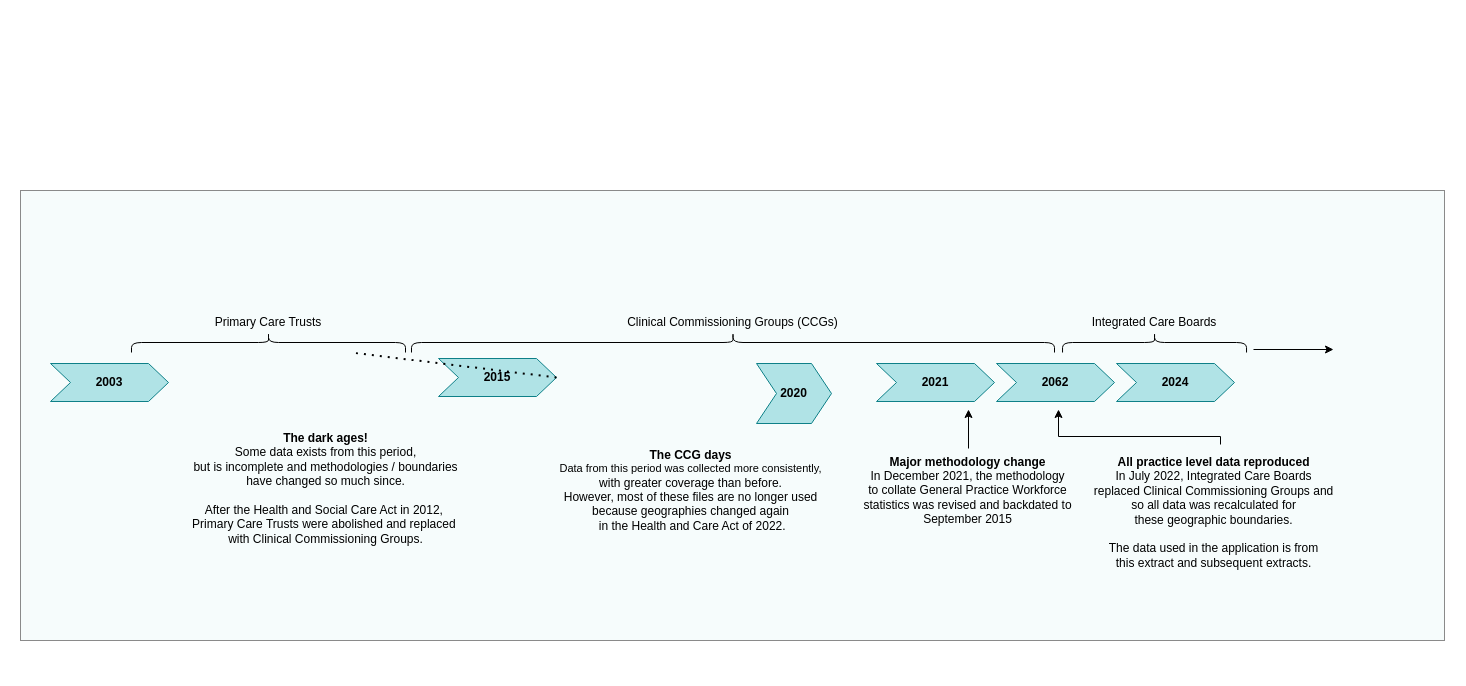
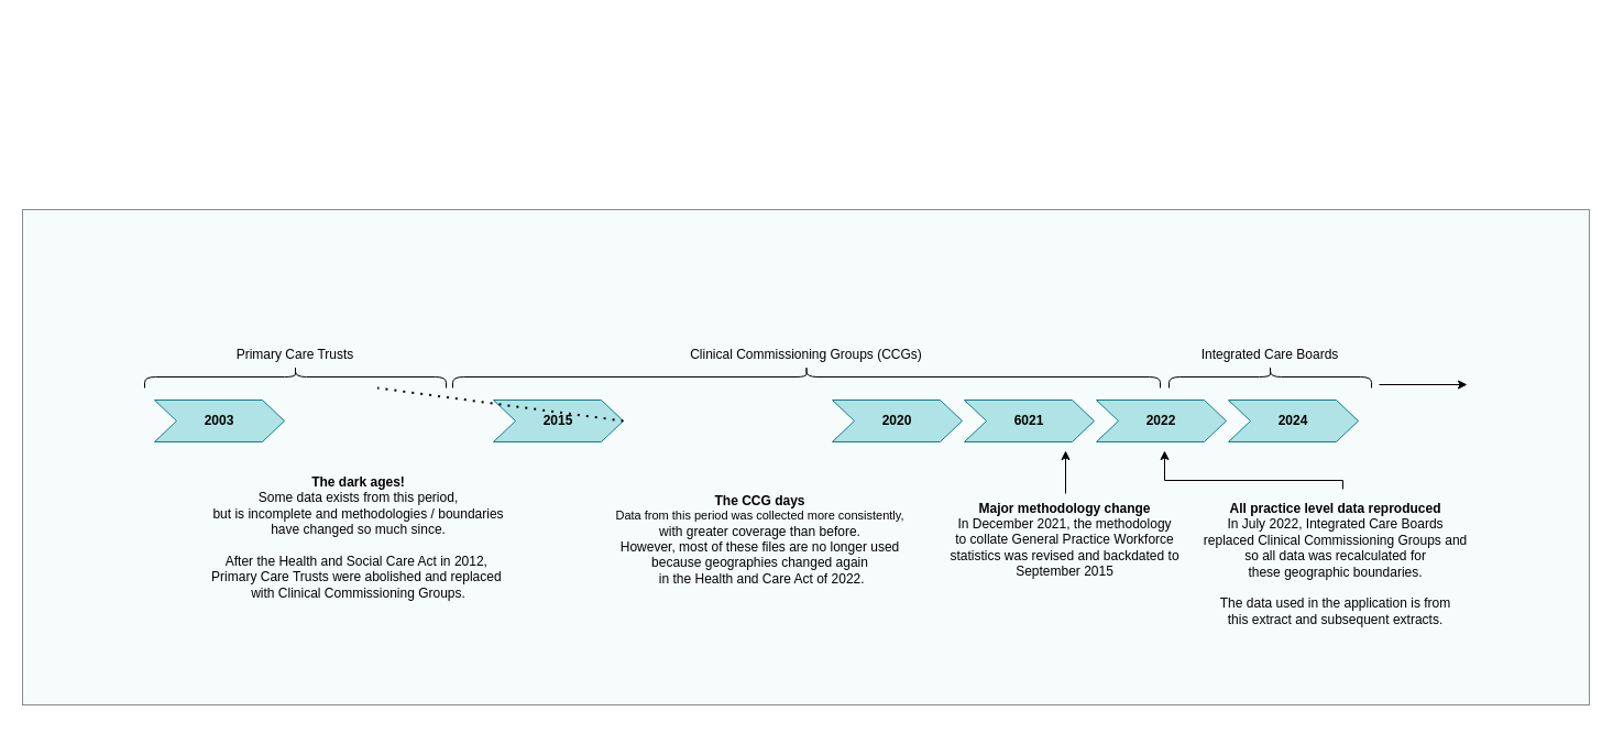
  <mxCell id="0" />
  <mxCell id="1" parent="0" />
  <mxCell id="2" value="" style="rounded=0;whiteSpace=wrap;html=1;fillColor=#F6FCFC;strokeColor=#8A8A8A;" vertex="1" parent="1"><mxGeometry x="20" y="190" width="1424" height="450" as="geometry" /></mxCell>
- <mxCell id="3" value="2015" style="shape=step;perimeter=stepPerimeter;whiteSpace=wrap;html=1;fixedSize=1;fontStyle=1;fillColor=#b0e3e6;strokeColor=#0e8088;" parent="1" vertex="1"><mxGeometry x="438" y="358" width="118" height="38" as="geometry" /></mxCell>
- <mxCell id="4" value="2020" style="shape=step;perimeter=stepPerimeter;whiteSpace=wrap;html=1;fixedSize=1;fontStyle=1;fillColor=#b0e3e6;strokeColor=#0e8088;" parent="1" vertex="1"><mxGeometry x="756" y="363" width="75" height="60" as="geometry" /></mxCell>
- <mxCell id="5" value="2021" style="shape=step;perimeter=stepPerimeter;whiteSpace=wrap;html=1;fixedSize=1;fontStyle=1;fillColor=#b0e3e6;strokeColor=#0e8088;" parent="1" vertex="1"><mxGeometry x="876" y="363" width="118" height="38" as="geometry" /></mxCell>
- <mxCell id="6" value="2062" style="shape=step;perimeter=stepPerimeter;whiteSpace=wrap;html=1;fixedSize=1;fontStyle=1;fillColor=#b0e3e6;strokeColor=#0e8088;" parent="1" vertex="1"><mxGeometry x="996" y="363" width="118" height="38" as="geometry" /></mxCell>
+ <mxCell id="3" value="2015" style="shape=step;perimeter=stepPerimeter;whiteSpace=wrap;html=1;fixedSize=1;fontStyle=1;fillColor=#b0e3e6;strokeColor=#0e8088;" parent="1" vertex="1"><mxGeometry x="448" y="363" width="118" height="38" as="geometry" /></mxCell>
+ <mxCell id="4" value="2020" style="shape=step;perimeter=stepPerimeter;whiteSpace=wrap;html=1;fixedSize=1;fontStyle=1;fillColor=#b0e3e6;strokeColor=#0e8088;" parent="1" vertex="1"><mxGeometry x="756" y="363" width="118" height="38" as="geometry" /></mxCell>
+ <mxCell id="5" value="6021" style="shape=step;perimeter=stepPerimeter;whiteSpace=wrap;html=1;fixedSize=1;fontStyle=1;fillColor=#b0e3e6;strokeColor=#0e8088;" parent="1" vertex="1"><mxGeometry x="876" y="363" width="118" height="38" as="geometry" /></mxCell>
+ <mxCell id="6" value="2022" style="shape=step;perimeter=stepPerimeter;whiteSpace=wrap;html=1;fixedSize=1;fontStyle=1;fillColor=#b0e3e6;strokeColor=#0e8088;" parent="1" vertex="1"><mxGeometry x="996" y="363" width="118" height="38" as="geometry" /></mxCell>
  <mxCell id="7" value="2024" style="shape=step;perimeter=stepPerimeter;whiteSpace=wrap;html=1;fixedSize=1;fontStyle=1;fillColor=#b0e3e6;strokeColor=#0e8088;" parent="1" vertex="1"><mxGeometry x="1116" y="363" width="118" height="38" as="geometry" /></mxCell>
- <mxCell id="8" value="2003" style="shape=step;perimeter=stepPerimeter;whiteSpace=wrap;html=1;fixedSize=1;fontStyle=1;fillColor=#b0e3e6;strokeColor=#0e8088;" parent="1" vertex="1"><mxGeometry x="50" y="363" width="118" height="38" as="geometry" /></mxCell>
+ <mxCell id="8" value="2003" style="shape=step;perimeter=stepPerimeter;whiteSpace=wrap;html=1;fixedSize=1;fontStyle=1;fillColor=#b0e3e6;strokeColor=#0e8088;" parent="1" vertex="1"><mxGeometry x="140" y="363" width="118" height="38" as="geometry" /></mxCell>
  <mxCell id="9" value="" style="endArrow=classic;html=1;rounded=0;" parent="1" edge="1"><mxGeometry width="50" height="50" relative="1" as="geometry"><mxPoint x="1253" y="349" as="sourcePoint" /><mxPoint x="1333" y="349" as="targetPoint" /></mxGeometry></mxCell>
  <mxCell id="10" value="" style="endArrow=none;dashed=1;html=1;dashPattern=1 3;strokeWidth=2;rounded=0;exitX=1;exitY=0.5;exitDx=0;exitDy=0;" parent="1" source="3" target="14" edge="1"><mxGeometry width="50" height="50" relative="1" as="geometry"><mxPoint x="571" y="381.58" as="sourcePoint" /><mxPoint x="781" y="381.58" as="targetPoint" /></mxGeometry></mxCell>
  <mxCell id="11" value="&lt;b style=&quot;border-color: var(--border-color); font-size: 12px;&quot;&gt;The CCG days&lt;br style=&quot;border-color: var(--border-color);&quot;&gt;&lt;/b&gt;Data from this period was collected more consistently,&lt;br style=&quot;border-color: var(--border-color); font-size: 12px;&quot;&gt;&lt;span style=&quot;font-size: 12px;&quot;&gt;with greater coverage than before. &lt;br&gt;However, most of these files are no longer used &lt;br&gt;because geographies changed again&lt;br&gt;&amp;nbsp;in the Health and Care Act of 2022.&lt;br&gt;&lt;/span&gt;" style="edgeLabel;html=1;align=center;verticalAlign=middle;resizable=0;points=[];labelBackgroundColor=none;" parent="1" vertex="1" connectable="0"><mxGeometry x="693" y="480" as="geometry"><mxPoint x="-4" y="9" as="offset" /></mxGeometry></mxCell>
  <mxCell id="12" value="&lt;b style=&quot;border-color: var(--border-color); font-size: 12px;&quot;&gt;Major methodology change&lt;br style=&quot;border-color: var(--border-color);&quot;&gt;&lt;/b&gt;&lt;span style=&quot;font-size: 12px;&quot;&gt;In December 2021, the methodology &lt;br&gt;to collate General Practice Workforce &lt;br&gt;statistics was revised and backdated to &lt;br&gt;September 2015&lt;br&gt;&lt;/span&gt;" style="edgeLabel;html=1;align=center;verticalAlign=middle;resizable=0;points=[];labelBackgroundColor=none;" parent="1" vertex="1" connectable="0"><mxGeometry x="970" y="480" as="geometry"><mxPoint x="-4" y="9" as="offset" /></mxGeometry></mxCell>
  <mxCell id="13" value="" style="endArrow=classic;html=1;rounded=0;" parent="1" edge="1"><mxGeometry width="50" height="50" relative="1" as="geometry"><mxPoint x="968" y="448" as="sourcePoint" /><mxPoint x="968" y="409" as="targetPoint" /></mxGeometry></mxCell>
  <mxCell id="14" value="Primary Care Trusts" style="shape=curlyBracket;whiteSpace=wrap;html=1;rounded=1;labelPosition=center;verticalLabelPosition=middle;align=center;verticalAlign=middle;rotation=90;horizontal=0;spacing=2;spacingBottom=40;" parent="1" vertex="1"><mxGeometry x="258" y="205" width="20" height="274" as="geometry" /></mxCell>
  <mxCell id="15" value="&lt;b style=&quot;border-color: var(--border-color); font-size: 12px;&quot;&gt;The dark ages!&lt;/b&gt;&lt;br style=&quot;border-color: var(--border-color); font-size: 12px;&quot;&gt;&lt;div style=&quot;border-color: var(--border-color); font-size: 12px;&quot;&gt;Some data exists from this period,&lt;/div&gt;&lt;div style=&quot;border-color: var(--border-color); font-size: 12px;&quot;&gt;but is incomplete and methodologies / boundaries&lt;/div&gt;&lt;div style=&quot;border-color: var(--border-color); font-size: 12px;&quot;&gt;have changed so much since.&lt;/div&gt;&lt;div style=&quot;border-color: var(--border-color); font-size: 12px;&quot;&gt;&lt;br style=&quot;border-color: var(--border-color);&quot;&gt;&lt;/div&gt;&lt;div style=&quot;border-color: var(--border-color); font-size: 12px;&quot;&gt;After the Health and Social Care Act in 2012,&amp;nbsp;&lt;/div&gt;&lt;div style=&quot;border-color: var(--border-color); font-size: 12px;&quot;&gt;Primary Care Trusts were abolished and replaced&amp;nbsp;&lt;/div&gt;&lt;div style=&quot;border-color: var(--border-color); font-size: 12px;&quot;&gt;with Clinical Commissioning Groups.&lt;/div&gt;" style="edgeLabel;html=1;align=center;verticalAlign=middle;resizable=0;points=[];labelBackgroundColor=none;" parent="1" vertex="1" connectable="0"><mxGeometry x="328" y="478" as="geometry"><mxPoint x="-4" y="9" as="offset" /></mxGeometry></mxCell>
  <mxCell id="16" value="Integrated Care Boards" style="shape=curlyBracket;whiteSpace=wrap;html=1;rounded=1;labelPosition=center;verticalLabelPosition=middle;align=center;verticalAlign=middle;rotation=90;horizontal=0;spacing=2;spacingBottom=40;" parent="1" vertex="1"><mxGeometry x="1144.04" y="250" width="20" height="184" as="geometry" /></mxCell>
  <mxCell id="17" value="Clinical Commissioning Groups (CCGs)" style="shape=curlyBracket;whiteSpace=wrap;html=1;rounded=1;labelPosition=center;verticalLabelPosition=middle;align=center;verticalAlign=middle;rotation=90;horizontal=0;spacing=2;spacingBottom=40;" parent="1" vertex="1"><mxGeometry x="722.5" y="20.5" width="20" height="643" as="geometry" /></mxCell>
  <mxCell id="18" value="" style="endArrow=classic;html=1;rounded=0;" parent="1" edge="1"><mxGeometry width="50" height="50" relative="1" as="geometry"><mxPoint x="1220" y="444" as="sourcePoint" /><mxPoint x="1058" y="409" as="targetPoint" /><Array as="points"><mxPoint x="1220" y="436" /><mxPoint x="1058" y="436" /></Array></mxGeometry></mxCell>
  <mxCell id="19" value="&lt;span style=&quot;font-size: 12px;&quot;&gt;&lt;b&gt;All practice level data reproduced&lt;br&gt;&lt;/b&gt;In July 2022, Integrated Care Boards &lt;br&gt;replaced Clinical Commissioning Groups and &lt;br&gt;so all data was recalculated for &lt;br&gt;these geographic boundaries.&lt;br&gt;&lt;br&gt;The data used in the application is from &lt;br&gt;this extract and subsequent extracts.&lt;br&gt;&lt;/span&gt;" style="edgeLabel;html=1;align=center;verticalAlign=middle;resizable=0;points=[];labelBackgroundColor=none;" vertex="1" connectable="0" parent="1"><mxGeometry x="1216" y="502" as="geometry"><mxPoint x="-4" y="9" as="offset" /></mxGeometry></mxCell>
